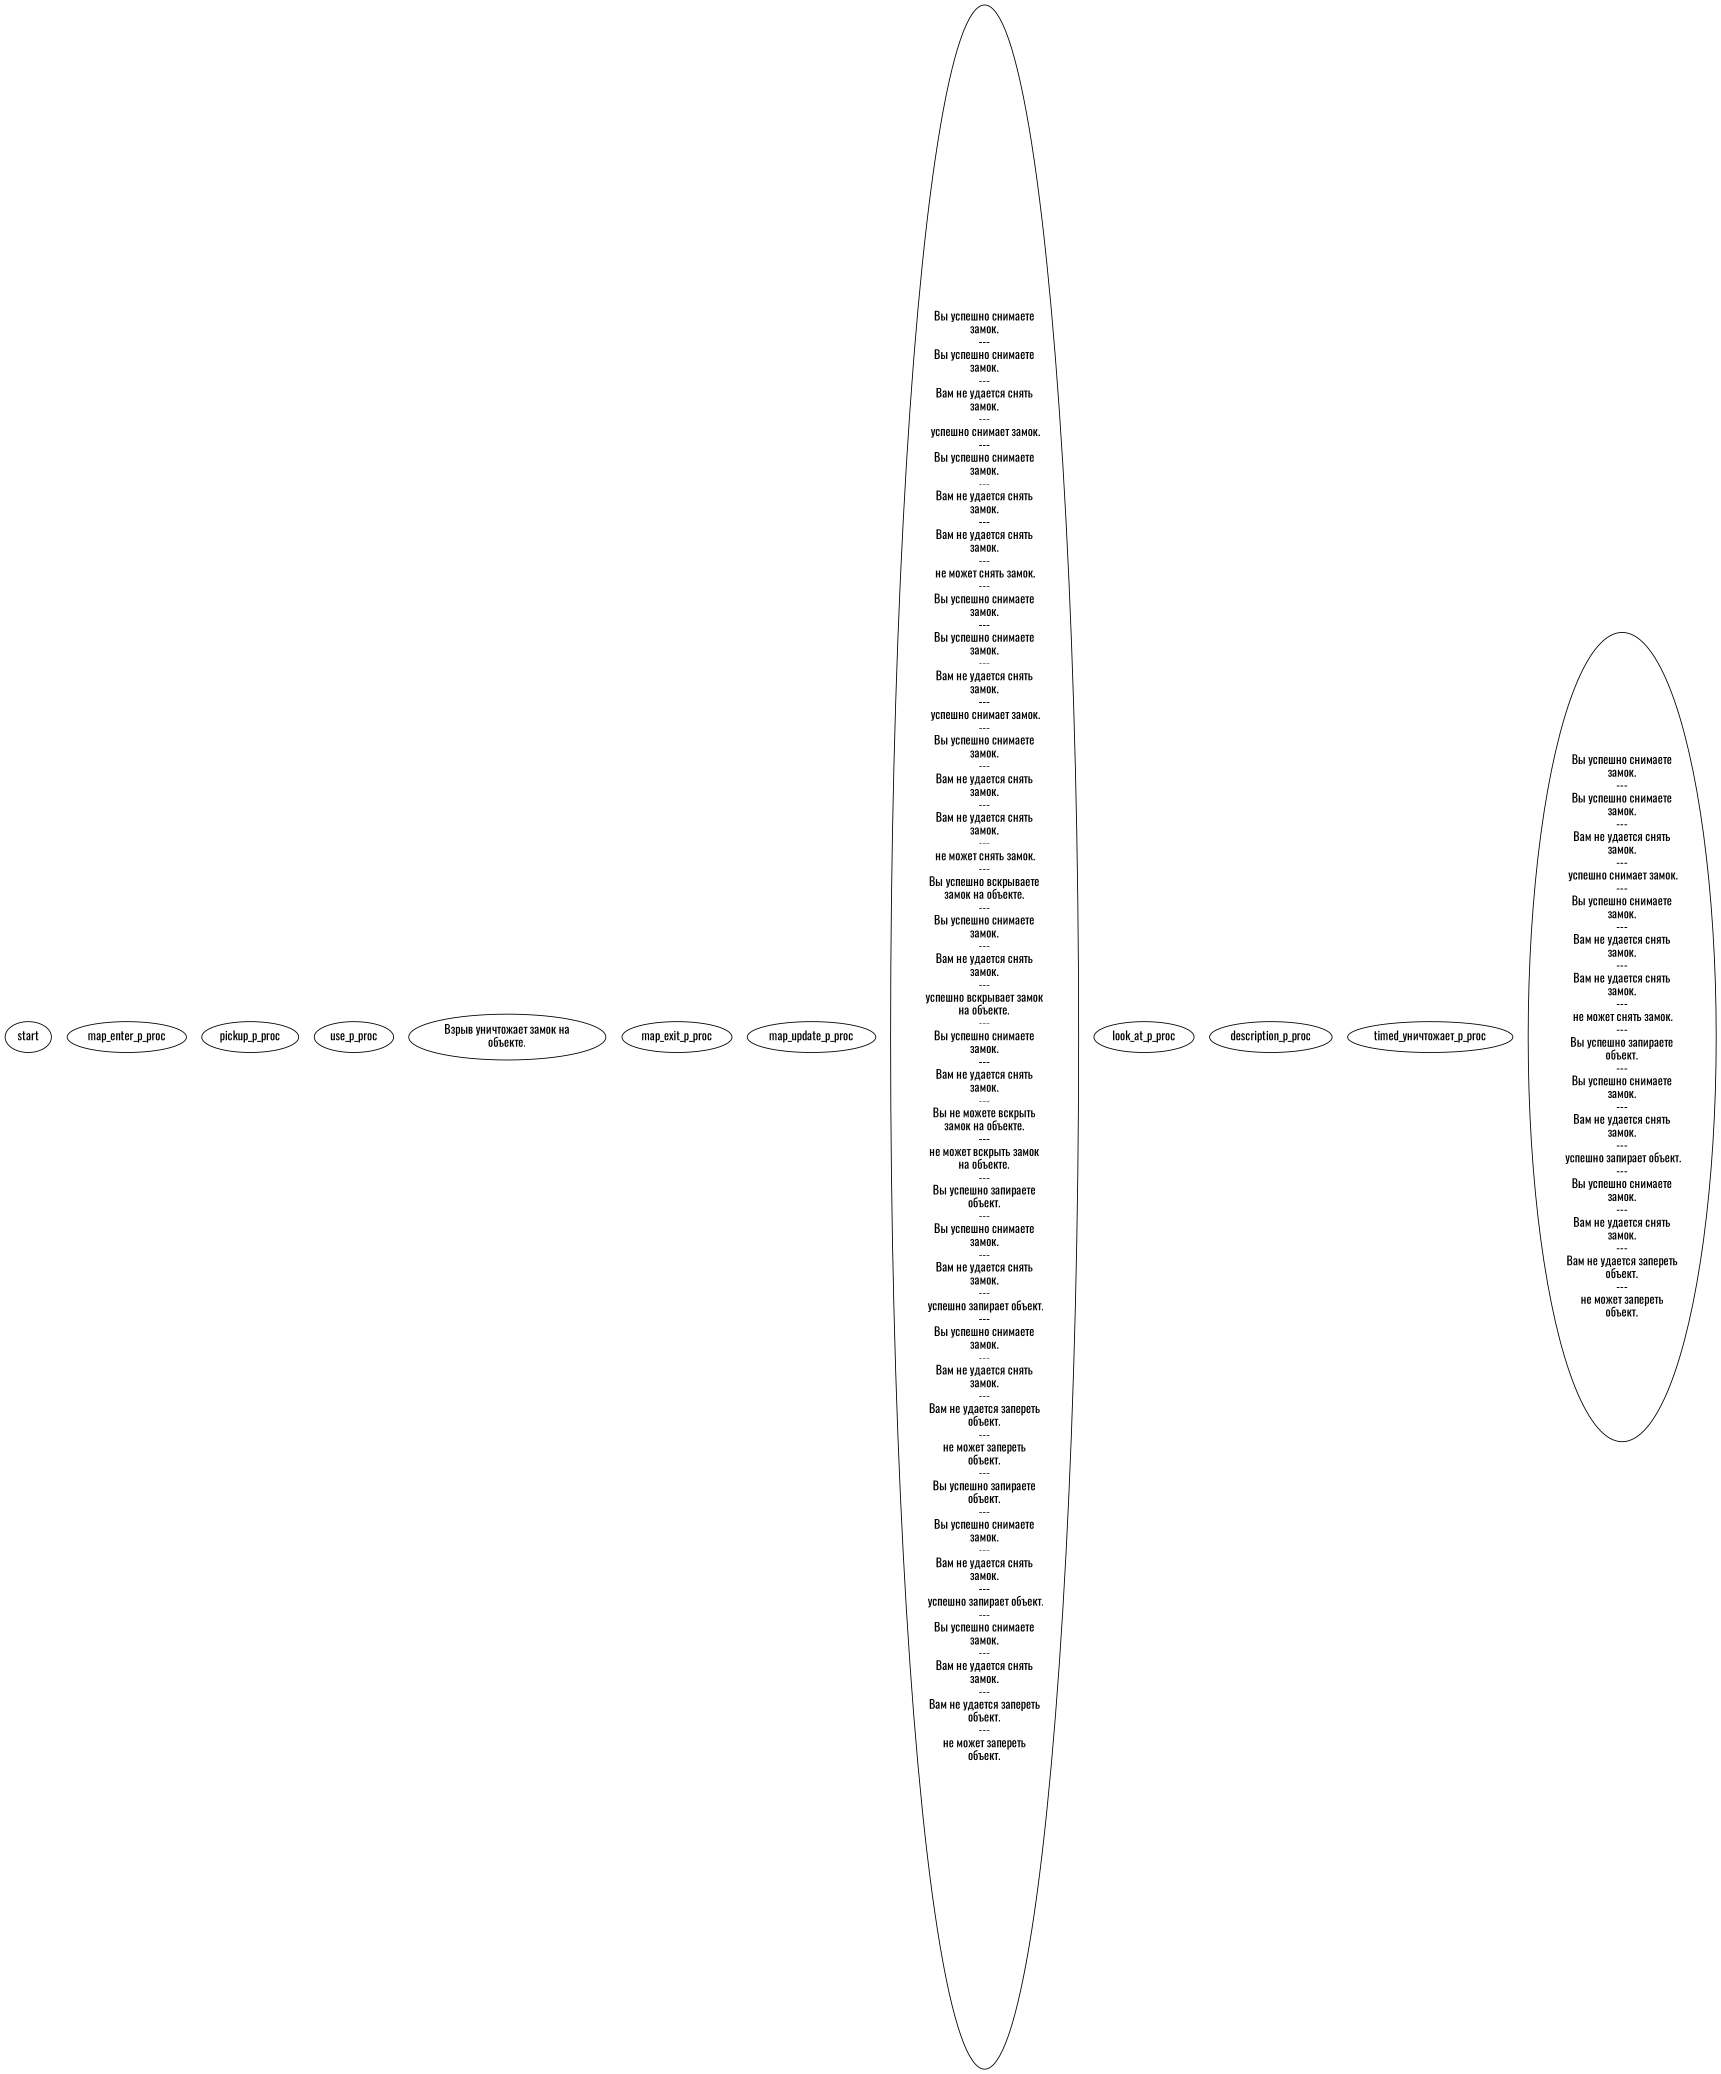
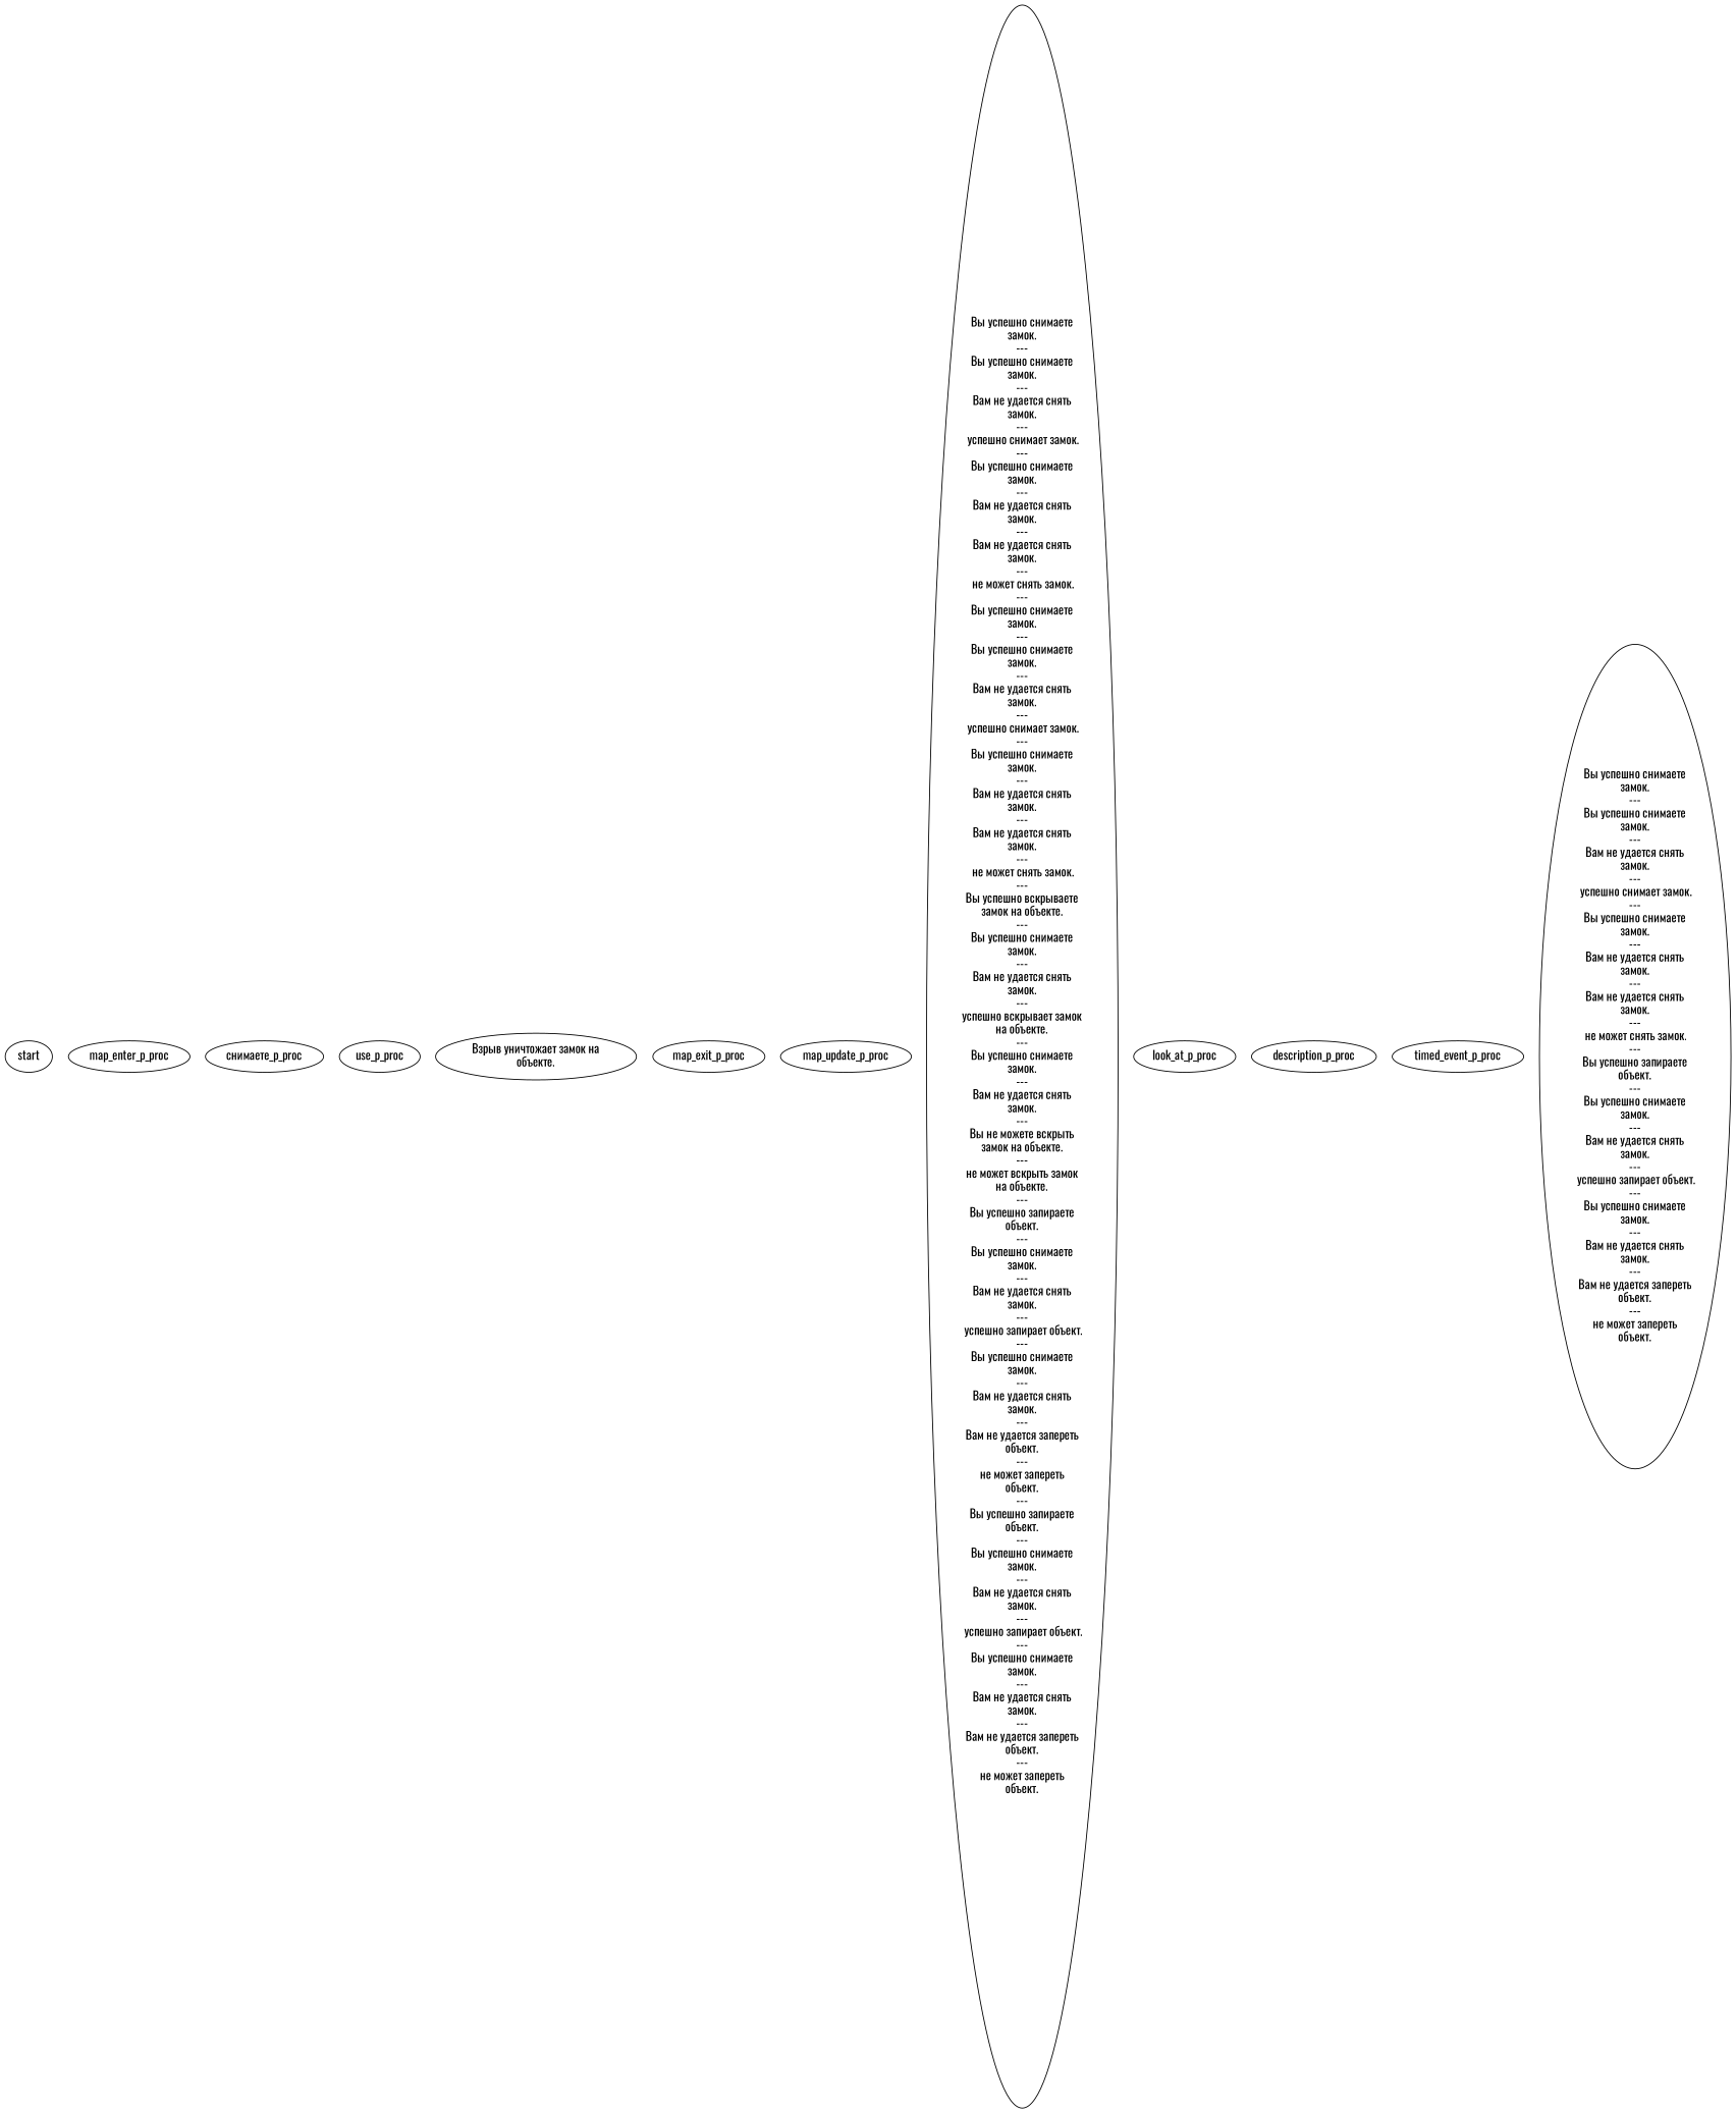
  digraph {
    fontname=Oswald
    node [color="#000000" fillcolor="#FFFFFF" style=filled fontname=Oswald]
    start
    map_enter_p_proc
-   pickup_p_proc
+   pickup_p_proc [label="снимаете_p_proc"]
    use_p_proc
    n5 [label="Взрыв уничтожает замок на\nобъекте."]
    map_exit_p_proc
    map_update_p_proc
    n8 [label="Вы успешно снимаете\nзамок.\n---\nВы успешно снимаете\nзамок.\n---\nВам не удается снять\nзамок.\n---\n успешно снимает замок.\n---\nВы успешно снимаете\nзамок.\n---\nВам не удается снять\nзамок.\n---\nВам не удается снять\nзамок.\n---\n не может снять замок.\n---\nВы успешно снимаете\nзамок.\n---\nВы успешно снимаете\nзамок.\n---\nВам не удается снять\nзамок.\n---\n успешно снимает замок.\n---\nВы успешно снимаете\nзамок.\n---\nВам не удается снять\nзамок.\n---\nВам не удается снять\nзамок.\n---\n не может снять замок.\n---\nВы успешно вскрываете\nзамок на объекте.\n---\nВы успешно снимаете\nзамок.\n---\nВам не удается снять\nзамок.\n---\nуспешно вскрывает замок\nна объекте.\n---\nВы успешно снимаете\nзамок.\n---\nВам не удается снять\nзамок.\n---\nВы не можете вскрыть\nзамок на объекте.\n---\nне может вскрыть замок\nна объекте.\n---\nВы успешно запираете\nобъект.\n---\nВы успешно снимаете\nзамок.\n---\nВам не удается снять\nзамок.\n---\n успешно запирает объект.\n---\nВы успешно снимаете\nзамок.\n---\nВам не удается снять\nзамок.\n---\nВам не удается запереть\nобъект.\n---\nне может запереть\nобъект.\n---\nВы успешно запираете\nобъект.\n---\nВы успешно снимаете\nзамок.\n---\nВам не удается снять\nзамок.\n---\n успешно запирает объект.\n---\nВы успешно снимаете\nзамок.\n---\nВам не удается снять\nзамок.\n---\nВам не удается запереть\nобъект.\n---\nне может запереть\nобъект."]
    look_at_p_proc
    description_p_proc
-   timed_event_p_proc [label="timed_уничтожает_p_proc"]
+   timed_event_p_proc
    n12 [label="Вы успешно снимаете\nзамок.\n---\nВы успешно снимаете\nзамок.\n---\nВам не удается снять\nзамок.\n---\n успешно снимает замок.\n---\nВы успешно снимаете\nзамок.\n---\nВам не удается снять\nзамок.\n---\nВам не удается снять\nзамок.\n---\n не может снять замок.\n---\nВы успешно запираете\nобъект.\n---\nВы успешно снимаете\nзамок.\n---\nВам не удается снять\nзамок.\n---\n успешно запирает объект.\n---\nВы успешно снимаете\nзамок.\n---\nВам не удается снять\nзамок.\n---\nВам не удается запереть\nобъект.\n---\nне может запереть\nобъект."]
  }
